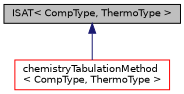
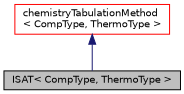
  digraph {
    node [fontname=Helvetica fontsize=10 shape=record]
    n1 [color=black fillcolor=grey75 fontcolor=black height=0.2 label="ISAT\< CompType, ThermoType \>" style=filled width=0.4]
    n2 [color=red height=0.2 label="chemistryTabulationMethod\l\< CompType, ThermoType \>" width=0.4]
-   n1 -> n2 [color=midnightblue dir=back fontname=Helvetica fontsize=10 labelfontname=Helvetica labelfontsize=10 style=solid]
+   n2 -> n1 [color=midnightblue dir=back fontname=Helvetica fontsize=10 labelfontname=Helvetica labelfontsize=10 style=solid]
  }
